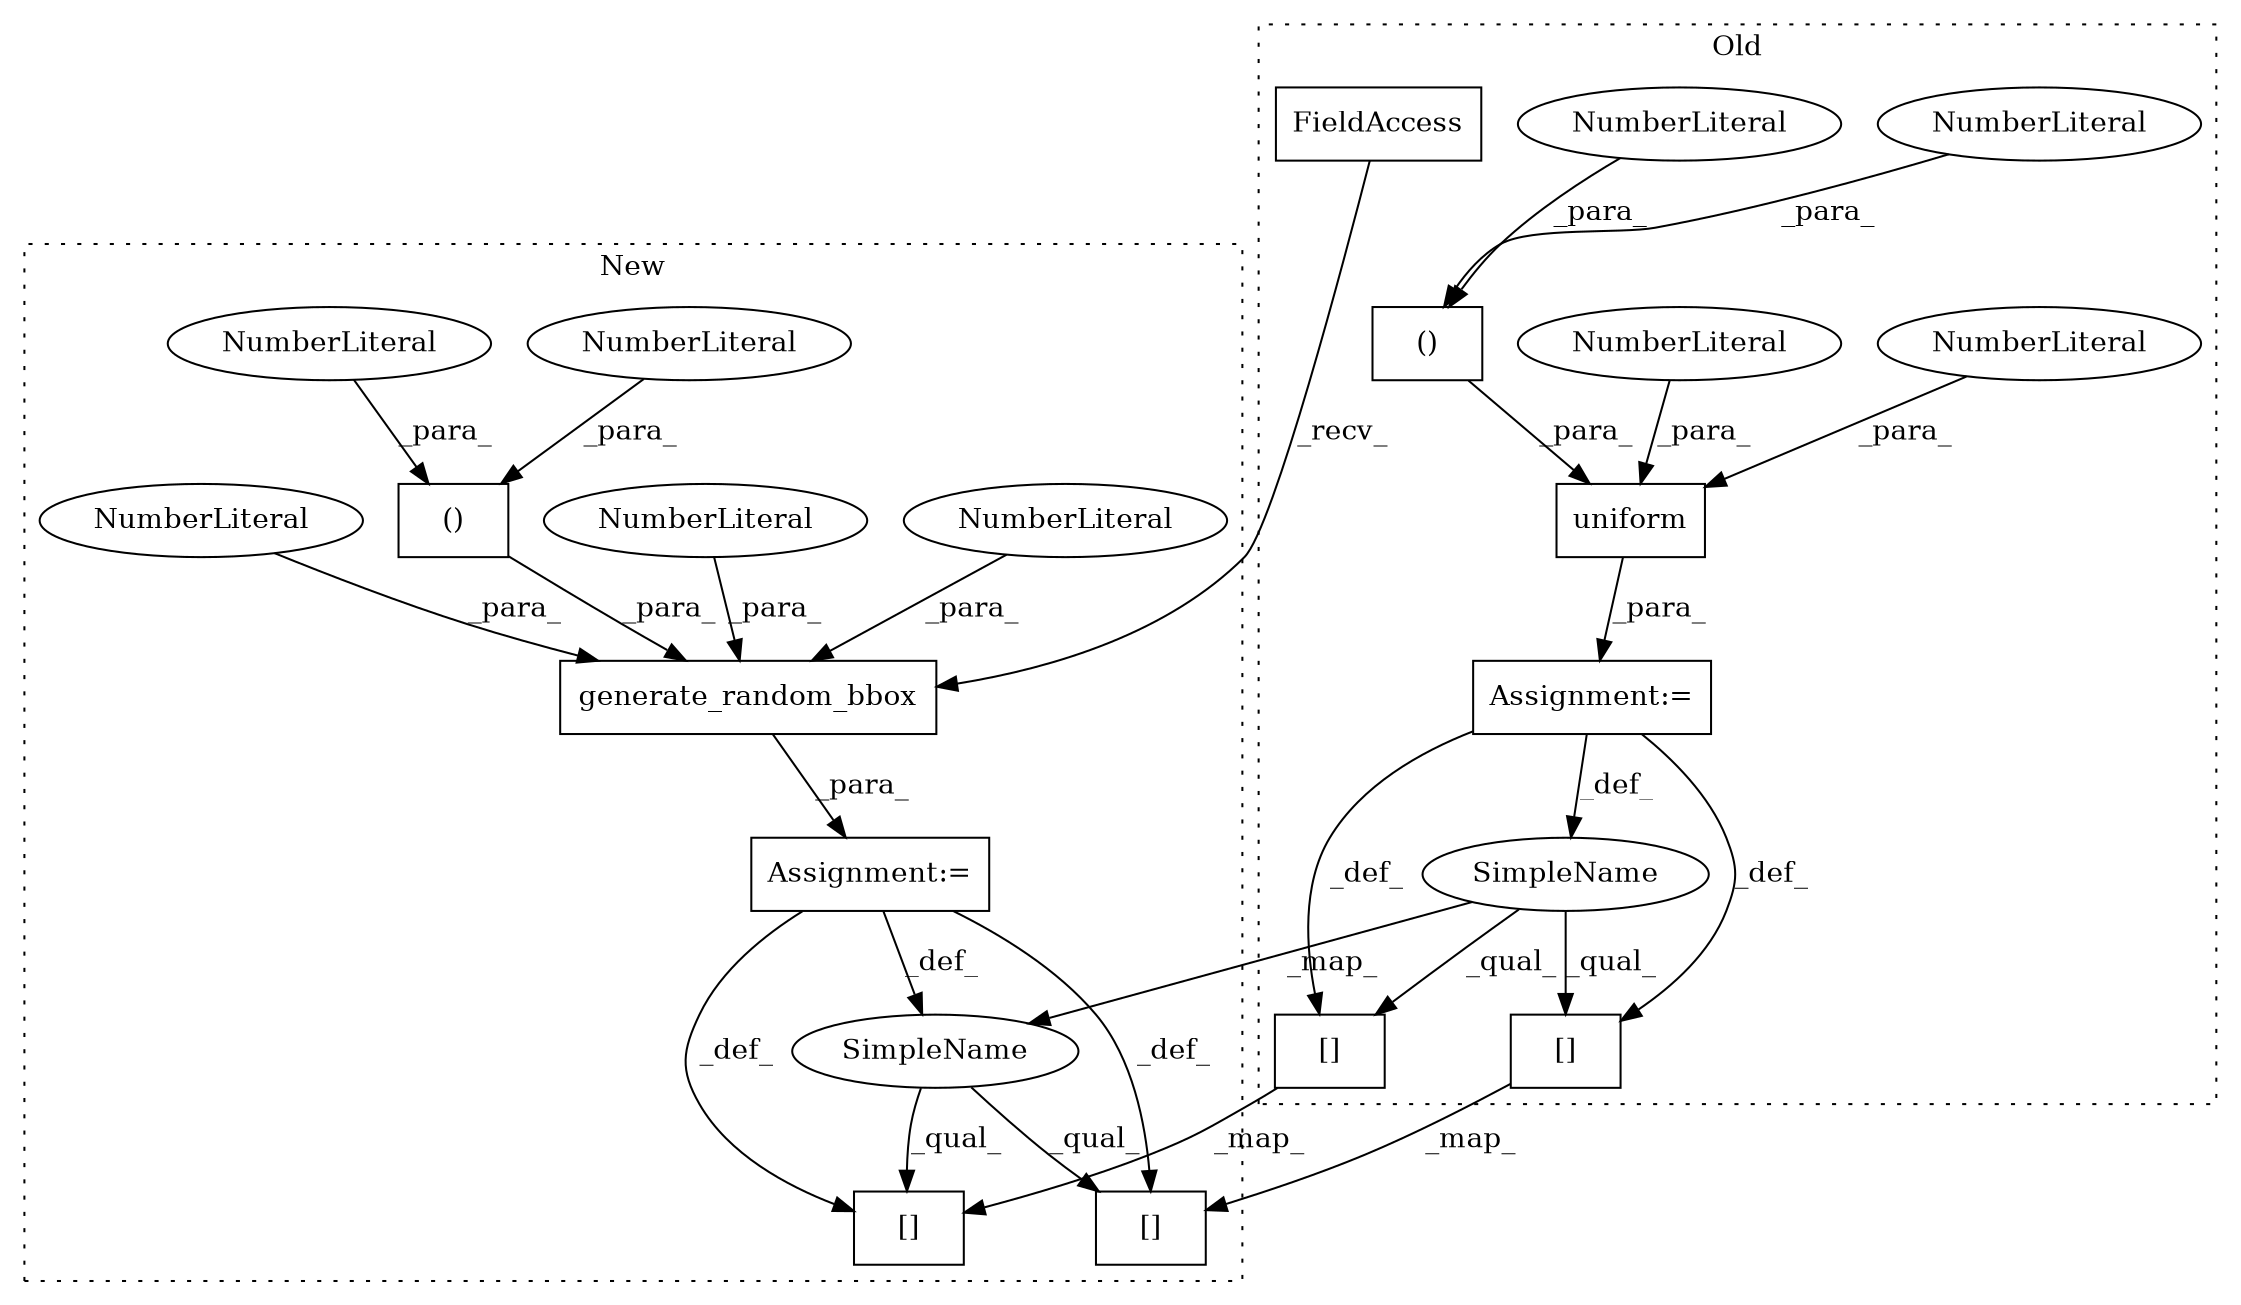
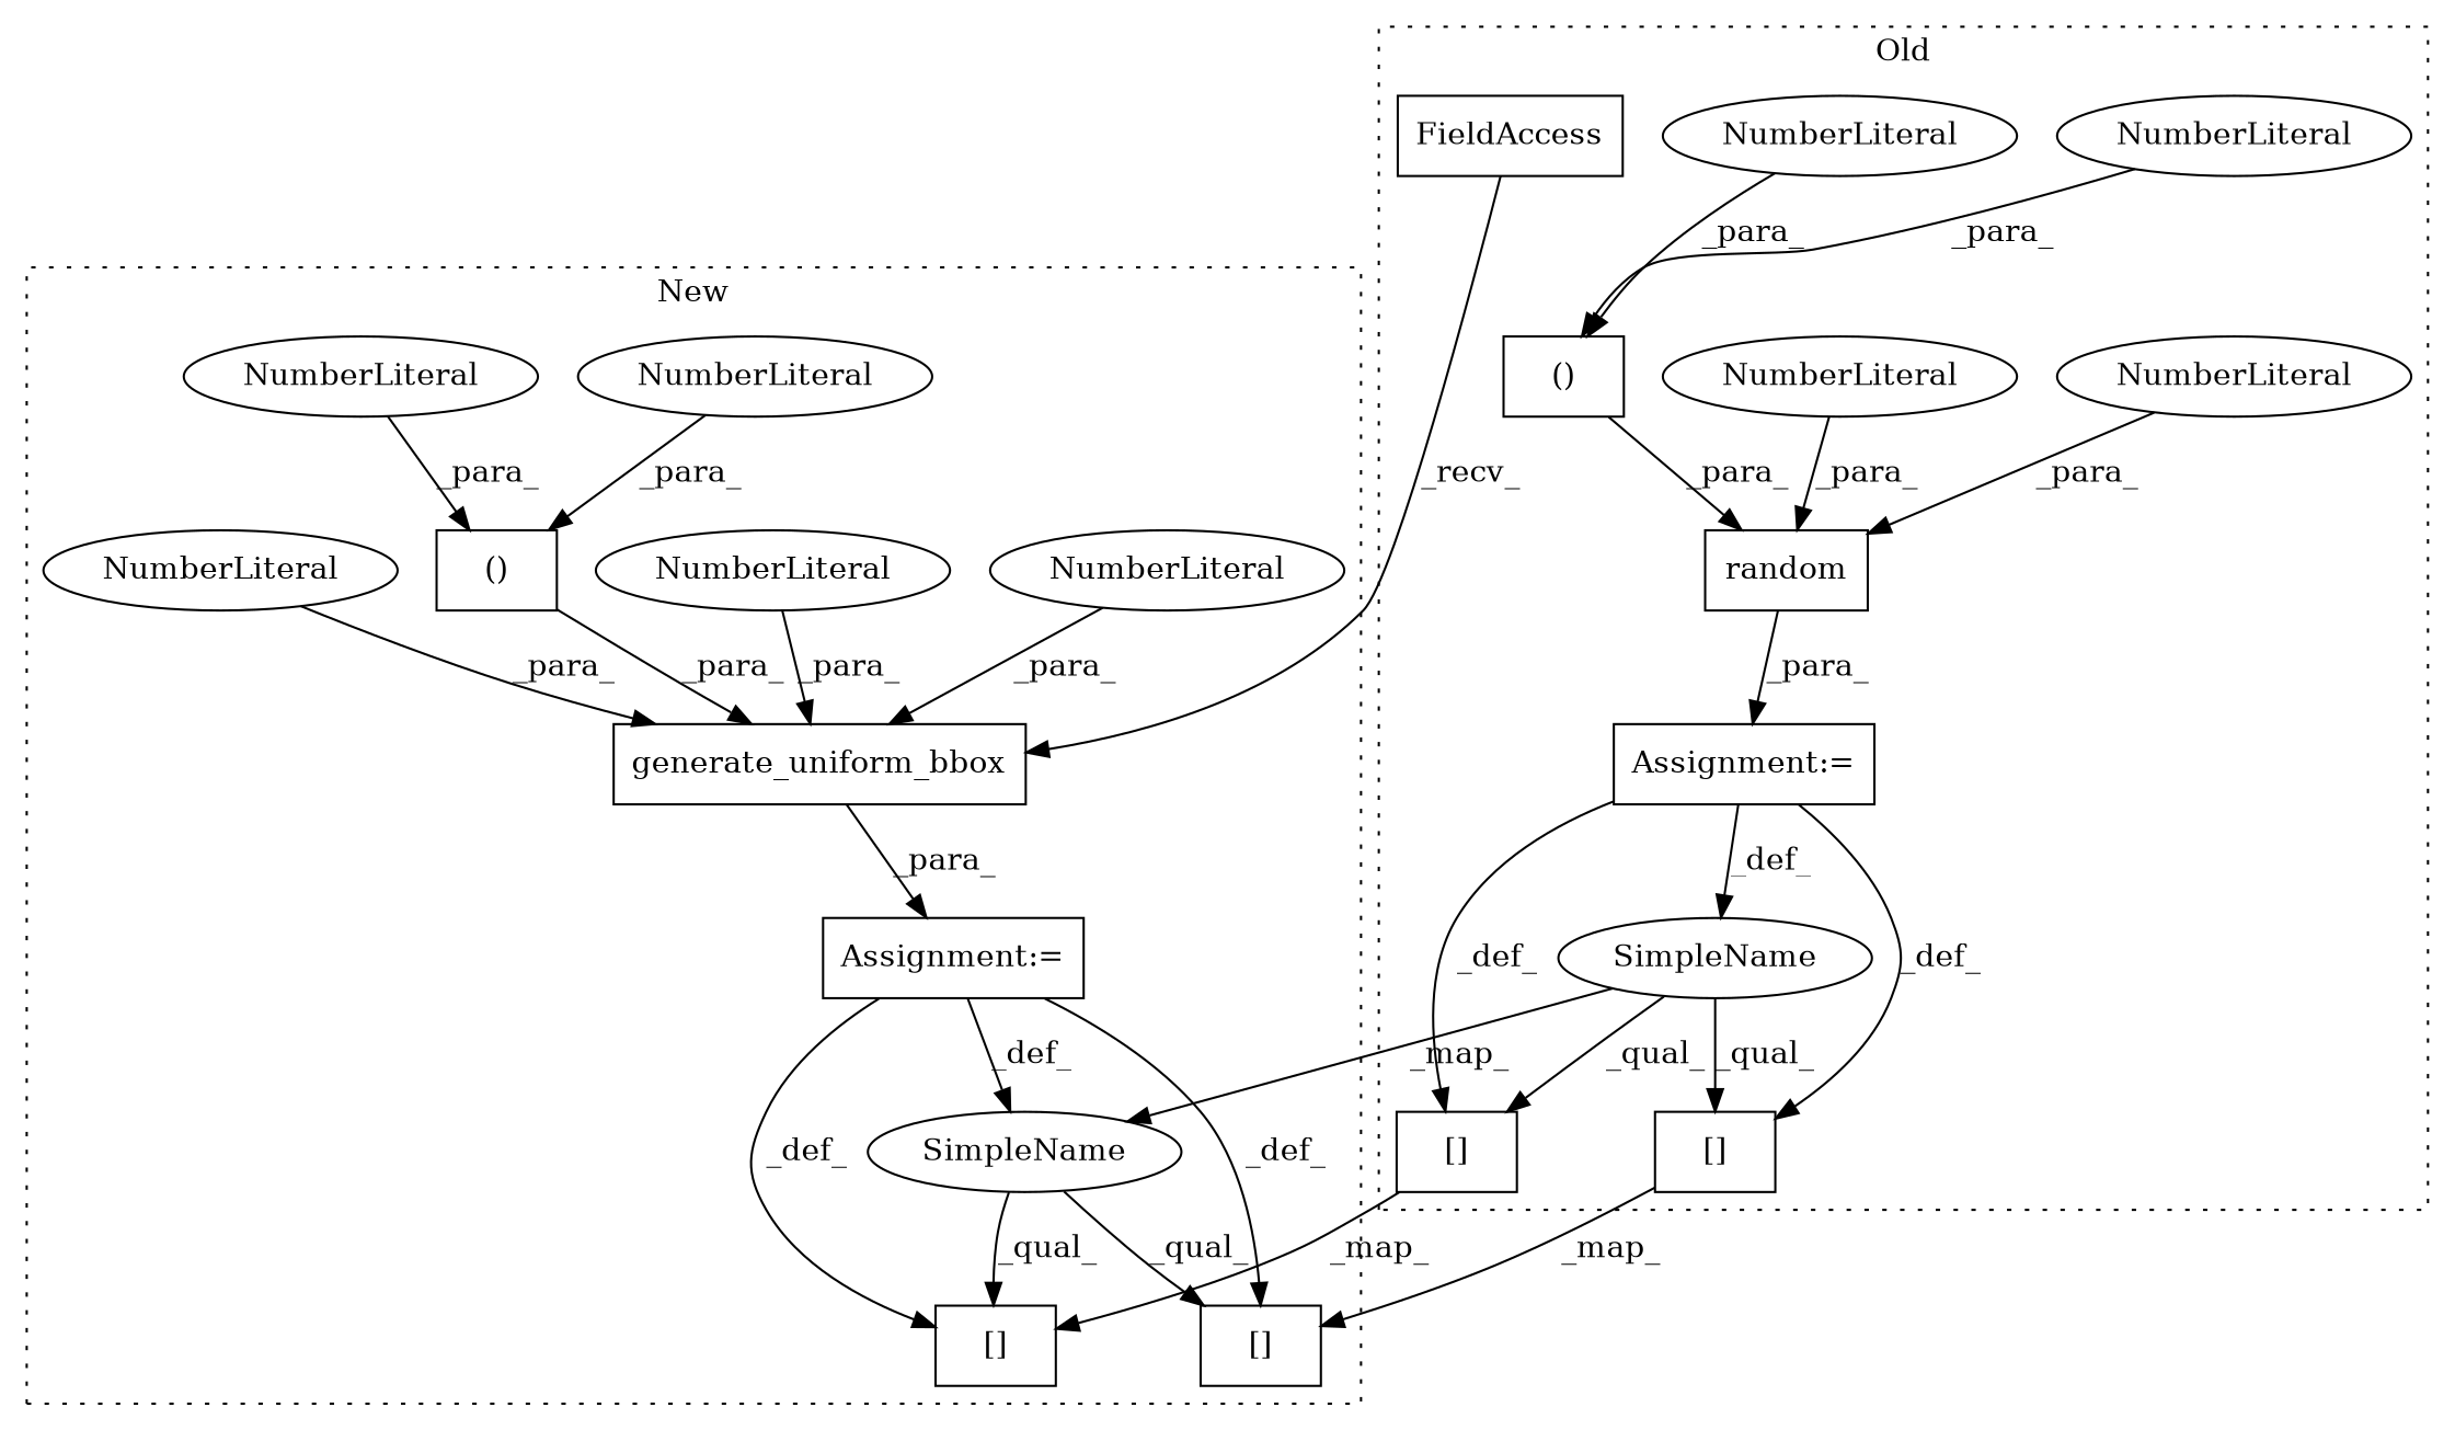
  digraph {
    node [a=34 l=2 s=286 shape=box]
-   n1 [a=32 l="8,2" label=uniform s="264,302"]
+   n1 [a=32 l="8,2" label=random s="264,302"]
    n2 [a=7 l=1 label="Assignment:=" s=250]
    n3 [a=22 l=12 label=FieldAccess s=251]
    n4 [a=2 l="19,2" label="[]" s="502,551"]
    n5 [a=42 l=13 label=SimpleName s=364 shape=ellipse]
    n6 [a=2 l="19,2" label="[]" s="395,444"]
    n7 [a=106 l=16 label="()"]
    n8 [l=4 label=NumberLiteral s=276 shape=ellipse]
    n9 [l=3 label=NumberLiteral s=272 shape=ellipse]
    n10 [label=NumberLiteral shape=ellipse]
    n11 [l=1 label=NumberLiteral s=301 shape=ellipse]
    n12 [a=106 l=17 label="()" s=354]
    n13 [label=NumberLiteral s=354 shape=ellipse]
    n14 [label=NumberLiteral s=369 shape=ellipse]
    n15 [a=7 l=1 label="Assignment:=" s=324]
    n16 [a=2 l="19,2" label="[]" s="576,625"]
    n17 [a=42 l=13 label=SimpleName s=438 shape=ellipse]
    n18 [a=2 l="19,2" label="[]" s="469,518"]
-   n19 [a=32 l="21,1" label=generate_random_bbox s="325,377"]
+   n19 [a=32 l="21,1" label=generate_uniform_bbox s="325,377"]
    n20 [l=1 label=NumberLiteral s=373 shape=ellipse]
    n21 [label=NumberLiteral s=346 shape=ellipse]
    n22 [label=NumberLiteral s=375 shape=ellipse]
    subgraph cluster_1 {
      label=Old
      style=dotted
      n1
      n2
      n3
      n4
      n5
      n6
      n7
      n8
      n9
      n10
      n11
    }
    subgraph cluster_2 {
      label=New
      style=dotted
      n12
      n13
      n14
      n15
      n16
      n17
      n18
      n19
      n20
      n21
      n22
    }
    n1 -> n2 [label=_para_]
    n2 -> n4 [label=_def_]
    n2 -> n5 [label=_def_]
    n2 -> n6 [label=_def_]
    n3 -> n19 [label=_recv_]
    n4 -> n16 [label=_map_]
    n5 -> n4 [label=_qual_]
    n5 -> n6 [label=_qual_]
    n5 -> n17 [label=_map_]
    n6 -> n18 [label=_map_]
    n7 -> n1 [label=_para_]
    n8 -> n1 [label=_para_]
    n9 -> n1 [label=_para_]
    n10 -> n7 [label=_para_]
    n11 -> n7 [label=_para_]
    n12 -> n19 [label=_para_]
    n13 -> n12 [label=_para_]
    n14 -> n12 [label=_para_]
    n15 -> n16 [label=_def_]
    n15 -> n17 [label=_def_]
    n15 -> n18 [label=_def_]
    n17 -> n16 [label=_qual_]
    n17 -> n18 [label=_qual_]
    n19 -> n15 [label=_para_]
    n20 -> n19 [label=_para_]
    n21 -> n19 [label=_para_]
    n22 -> n19 [label=_para_]
  }
